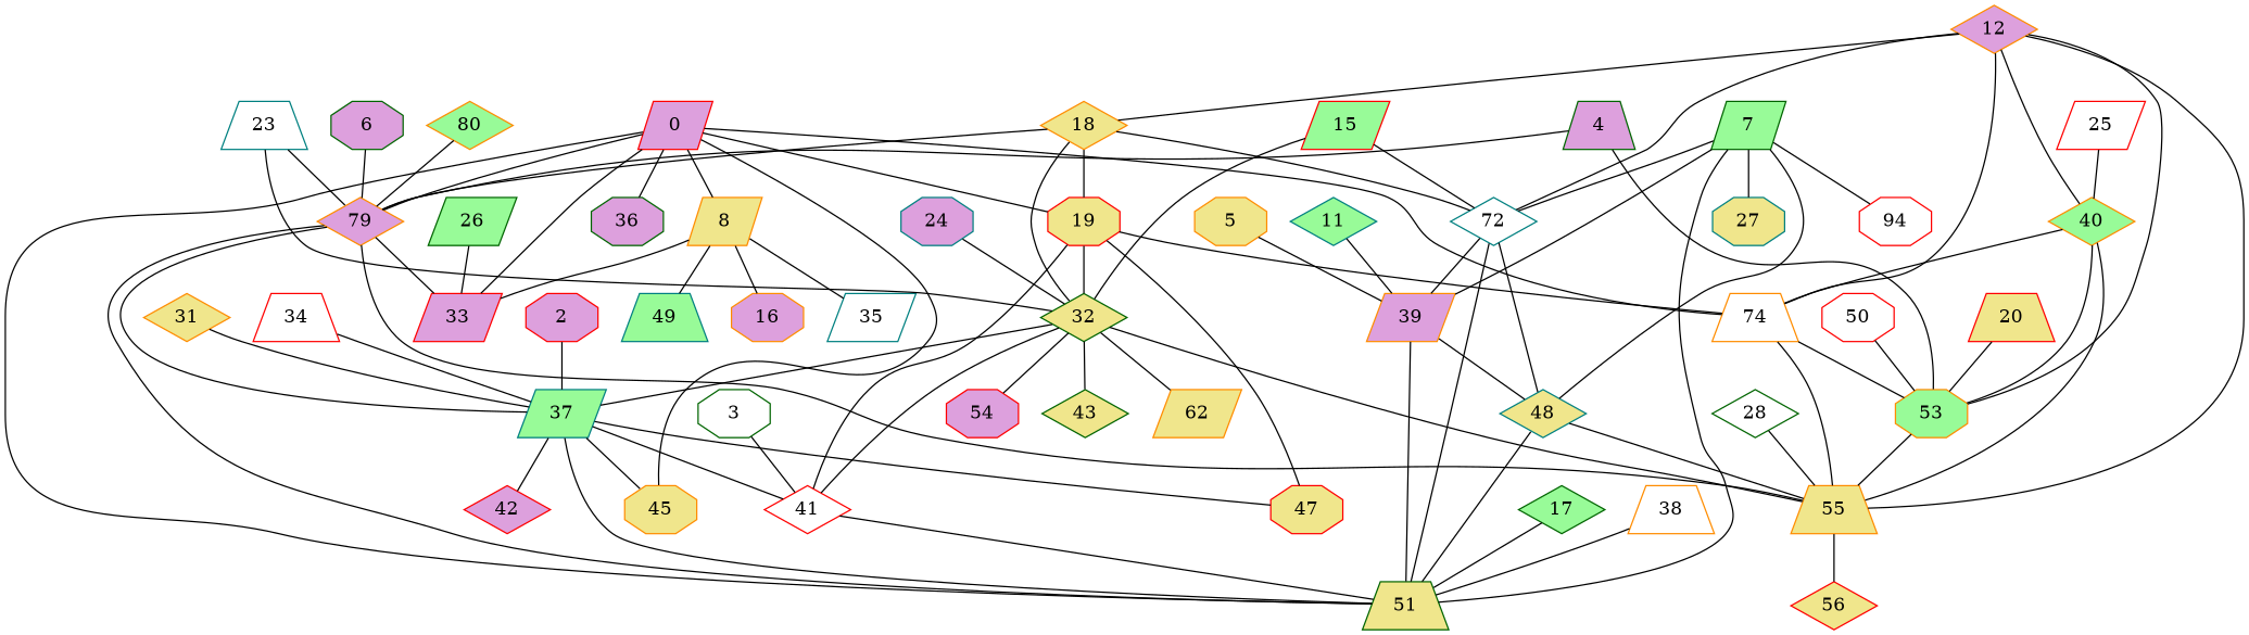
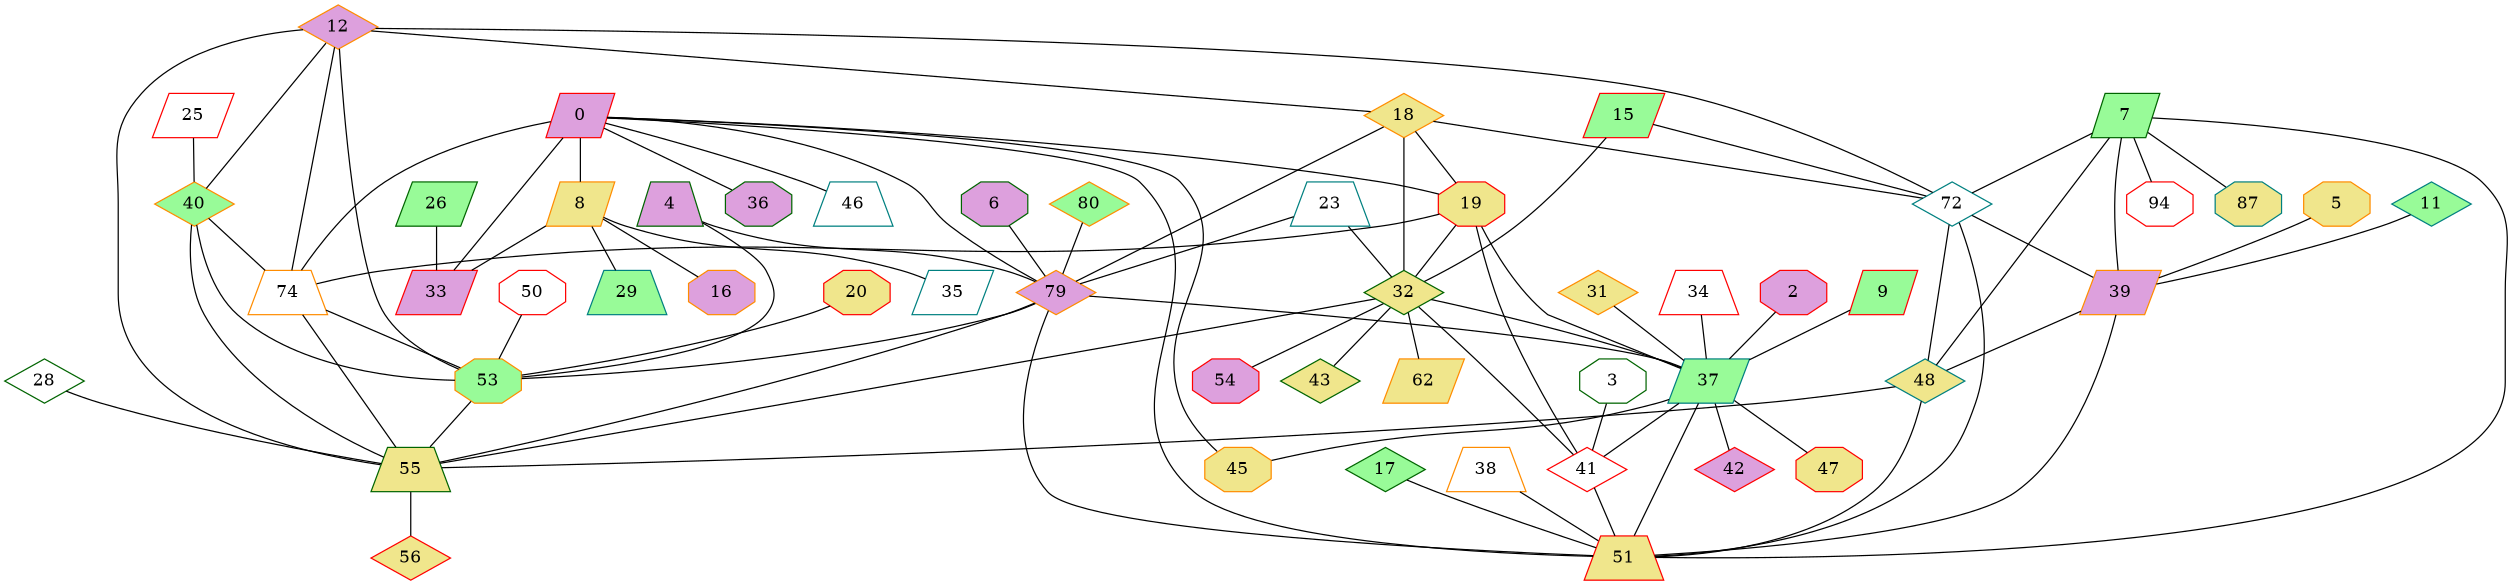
  graph {
    node [color=red fillcolor=khaki shape=octagon style=filled]
    edge [weight=1.0]
    n1 [fillcolor=plum label=0 shape=parallelogram]
    8 [color=darkorange shape=parallelogram]
    19
    n4 [color=darkorange fillcolor=plum label=79 shape=diamond]
    33 [fillcolor=plum shape=parallelogram]
    36 [color=darkgreen fillcolor=plum]
    n7 [color=darkorange fillcolor=white label=74 shape=trapezium]
    45 [color=darkorange]
-   51 [color=darkgreen shape=trapezium]
+   46 [color=teal fillcolor=white shape=trapezium]
+   51 [shape=trapezium]
    16 [color=darkorange fillcolor=plum]
    35 [color=teal fillcolor=white shape=parallelogram]
-   49 [color=teal fillcolor=palegreen shape=trapezium]
+   49 [color=teal fillcolor=palegreen shape=trapezium label=29]
    37 [color=teal fillcolor=palegreen shape=parallelogram]
    41 [fillcolor=white shape=diamond]
    32 [color=darkgreen shape=diamond]
-   55 [color=darkorange shape=trapezium]
+   55 [color=darkgreen shape=trapezium]
    53 [color=darkorange fillcolor=palegreen]
    2 [fillcolor=plum]
    42 [fillcolor=plum shape=diamond]
    47
    3 [color=darkgreen fillcolor=white]
    4 [color=darkgreen fillcolor=plum shape=trapezium]
    5 [color=darkorange]
    39 [color=darkorange fillcolor=plum shape=parallelogram]
    48 [color=teal shape=diamond]
    6 [color=darkgreen fillcolor=plum]
    7 [color=darkgreen fillcolor=palegreen shape=parallelogram]
    n29 [fillcolor=white label=94]
    n30 [color=teal fillcolor=white label=72 shape=diamond]
-   27 [color=teal]
+   27 [color=teal label=87]
+   9 [fillcolor=palegreen shape=parallelogram]
    n33 [color=darkorange fillcolor=palegreen label=80 shape=diamond]
    11 [color=teal fillcolor=palegreen shape=diamond]
    12 [color=darkorange fillcolor=plum shape=diamond]
    18 [color=darkorange shape=diamond]
    40 [color=darkorange fillcolor=palegreen shape=diamond]
    56 [shape=diamond]
    15 [fillcolor=palegreen shape=parallelogram]
    43 [color=darkgreen shape=diamond]
    n41 [color=darkorange label=62 shape=parallelogram]
    54 [fillcolor=plum]
    17 [color=darkgreen fillcolor=palegreen shape=diamond]
-   20 [shape=trapezium]
+   20
    23 [color=teal fillcolor=white shape=trapezium]
-   24 [color=teal fillcolor=plum]
    25 [fillcolor=white shape=parallelogram]
    26 [color=darkgreen fillcolor=palegreen shape=parallelogram]
    28 [color=darkgreen fillcolor=white shape=diamond]
    31 [color=darkorange shape=diamond]
    34 [fillcolor=white shape=trapezium]
    38 [color=darkorange fillcolor=white shape=trapezium]
    50 [fillcolor=white]
    n1 -- 8 [weight=3.0]
    n1 -- 19
    n1 -- n4
    n1 -- 33 [weight=3.0]
    n1 -- 36
    n1 -- n7
    n1 -- 45
+   n1 -- 46
    n1 -- 51
    8 -- 33
    8 -- 16
    8 -- 35
    8 -- 49
    19 -- n7
-   19 -- 47 [weight=2.0]
+   19 -- 37 [weight=2.0]
    19 -- 41 [weight=2.0]
    19 -- 32 [weight=2.0]
-   n4 -- 33
+   n4 -- 53
    n4 -- 51
    n4 -- 37 [weight=2.0]
    n4 -- 55
    n7 -- 55
    n7 -- 53
    37 -- 45
    37 -- 51
    37 -- 41
    37 -- 42
    37 -- 47
    41 -- 51
    32 -- 37
    32 -- 41
    32 -- 55
    32 -- 43
    32 -- n41
    32 -- 54
    55 -- 56
    53 -- 55
    2 -- 37
    3 -- 41
    4 -- n4
    4 -- 53
    5 -- 39
    39 -- 51
    39 -- 48
    48 -- 51
    48 -- 55
    6 -- n4
    7 -- 51
    7 -- 39
    7 -- 48
    7 -- n29
    7 -- n30
    7 -- 27
    n30 -- 51
    n30 -- 39
    n30 -- 48
+   9 -- 37
    n33 -- n4
    11 -- 39
    12 -- n7
    12 -- 55
    12 -- 53
    12 -- n30
    12 -- 18
    12 -- 40
    18 -- 19
    18 -- n4
    18 -- 32
    18 -- n30
    40 -- n7
    40 -- 55
    40 -- 53
    15 -- 32
    15 -- n30
    17 -- 51
    20 -- 53
    23 -- n4
    23 -- 32
-   24 -- 32
    25 -- 40
    26 -- 33
    28 -- 55
    31 -- 37
    34 -- 37
    38 -- 51
    50 -- 53
  }
